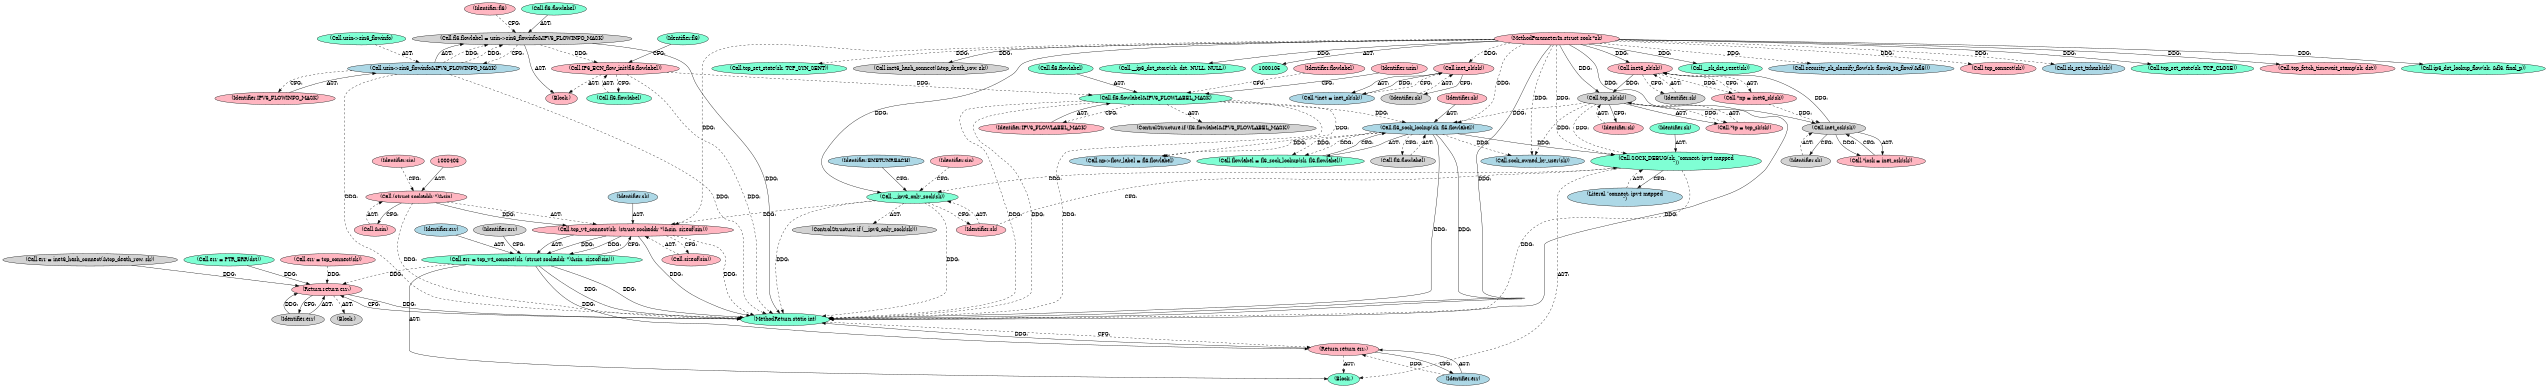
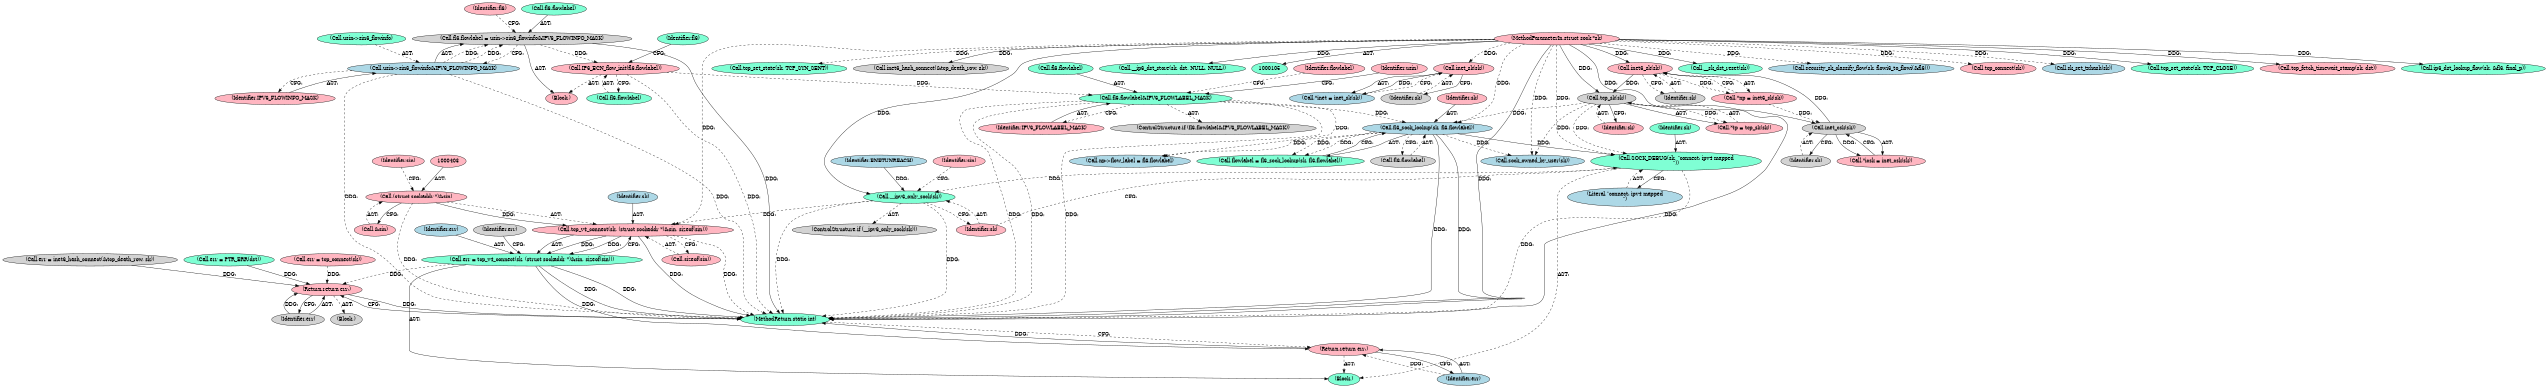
  digraph {
    node [fillcolor=lightpink style=filled]
    edge [style=dashed]
    n1 [label="(Call,tcp_v4_connect(sk, (struct sockaddr *)&sin, sizeof(sin)))"]
    n2 [fillcolor=aquamarine label="(Call,err = tcp_v4_connect(sk, (struct sockaddr *)&sin, sizeof(sin)))"]
    n3 [fillcolor=aquamarine label="(MethodReturn,static int)"]
    n4 [label="(Call,sizeof(sin))"]
    n5 [fillcolor=aquamarine label="(Block,)"]
    n6 [label="(Return,return err;)"]
    n7 [label="(Return,return err;)"]
    n8 [fillcolor=aquamarine label="(Call,__ipv6_only_sock(sk))"]
    n9 [label="(Identifier,sk)"]
    n10 [fillcolor=lightgrey label="(ControlStructure,if (__ipv6_only_sock(sk)))"]
    n11 [fillcolor=aquamarine label="(Call,SOCK_DEBUG(sk, \"connect: ipv4 mapped\n\"))"]
    n12 [fillcolor=lightblue label="(Literal,\"connect: ipv4 mapped\n\")"]
    n13 [fillcolor=lightgrey label="(Call,tcp_sk(sk))"]
-   n14 [fillcolor=lightblue label="(Call,fl6_sock_lookup(sk, fl5.flowlabel))"]
+   n14 [fillcolor=lightblue label="(Call,fl6_sock_lookup(sk, fl6.flowlabel))"]
    n15 [label="(Identifier,sk)"]
    n16 [label="(Call,*tp = tcp_sk(sk))"]
    n17 [fillcolor=lightblue label="(Call,sock_owned_by_user(sk))"]
    n18 [fillcolor=aquamarine label="(Call,flowlabel = fl6_sock_lookup(sk, fl6.flowlabel))"]
    n19 [fillcolor=lightblue label="(Call,np->flow_label = fl6.flowlabel)"]
    n20 [fillcolor=lightgrey label="(Call,fl6.flowlabel)"]
    n21 [label="(Call,inet6_sk(sk))"]
    n22 [label="(Call,*np = inet6_sk(sk))"]
    n23 [fillcolor=lightgrey label="(Identifier,sk)"]
    n24 [fillcolor=lightgrey label="(Call,inet_csk(sk))"]
    n25 [label="(Call,*icsk = inet_csk(sk))"]
    n26 [fillcolor=lightgrey label="(Identifier,sk)"]
    n27 [label="(Call,inet_sk(sk))"]
    n28 [fillcolor=lightblue label="(Call,*inet = inet_sk(sk))"]
    n29 [fillcolor=lightgrey label="(Identifier,sk)"]
    n30 [label="(MethodParameterIn,struct sock *sk)"]
    n31 [fillcolor=aquamarine label="(Call,__sk_dst_reset(sk))"]
    n32 [fillcolor=lightblue label="(Call,security_sk_classify_flow(sk, flowi6_to_flowi(&fl6)))"]
    n33 [label="(Call,tcp_connect(sk))"]
    n34 [fillcolor=lightblue label="(Call,sk_set_txhash(sk))"]
    n35 [fillcolor=aquamarine label="(Call,tcp_set_state(sk, TCP_CLOSE))"]
    n36 [label="(Call,tcp_fetch_timewait_stamp(sk, dst))"]
    n37 [fillcolor=aquamarine label="(Call,ip6_dst_lookup_flow(sk, &fl6, final_p))"]
    n38 [fillcolor=aquamarine label="(Call,tcp_set_state(sk, TCP_SYN_SENT))"]
    n39 [fillcolor=lightgrey label="(Call,inet6_hash_connect(&tcp_death_row, sk))"]
    n40 [fillcolor=aquamarine label="(Call,__ip6_dst_store(sk, dst, NULL, NULL))"]
    1000105 [fillcolor=aquamarine]
    n42 [fillcolor=aquamarine label="(Call,fl6.flowlabel&IPV6_FLOWLABEL_MASK)"]
    n43 [label="(Identifier,IPV6_FLOWLABEL_MASK)"]
    n44 [fillcolor=lightgrey label="(ControlStructure,if (fl6.flowlabel&IPV6_FLOWLABEL_MASK))"]
    n45 [label="(Call,IP6_ECN_flow_init(fl6.flowlabel))"]
    n46 [label="(Block,)"]
    n47 [fillcolor=aquamarine label="(Call,fl6.flowlabel)"]
    n48 [fillcolor=lightgrey label="(Call,fl6.flowlabel = usin->sin6_flowinfo&IPV6_FLOWINFO_MASK)"]
    n49 [fillcolor=lightblue label="(Call,usin->sin6_flowinfo&IPV6_FLOWINFO_MASK)"]
    n50 [label="(Identifier,IPV6_FLOWINFO_MASK)"]
    n51 [label="(Call,(struct sockaddr *)&sin)"]
    n52 [label="(Call,&sin)"]
    n53 [fillcolor=lightblue label="(Identifier,err)"]
    n54 [fillcolor=lightgrey label="(Block,)"]
    n55 [fillcolor=lightgrey label="(Identifier,err)"]
    n56 [fillcolor=aquamarine label="(Call,fl6.flowlabel)"]
    n57 [fillcolor=lightblue label="(Identifier,err)"]
    n58 [fillcolor=aquamarine label="(Identifier,fl6)"]
    n59 [label="(Identifier,fl6)"]
    n60 [fillcolor=aquamarine label="(Call,fl6.flowlabel)"]
    n61 [fillcolor=lightblue label="(Identifier,sk)"]
    n62 [label="(Call,err = tcp_connect(sk))"]
    n63 [label="(Identifier,flowlabel)"]
    n64 [fillcolor=aquamarine label="(Call,usin->sin6_flowinfo)"]
    n65 [fillcolor=lightgrey label="(Identifier,err)"]
    n66 [fillcolor=lightblue label="(Identifier,ENETUNREACH)"]
    n67 [fillcolor=aquamarine label="(Identifier,sk)"]
    n68 [label="(Identifier,sin)"]
    n69 [fillcolor=lightgrey label="(Call,err = inet6_hash_connect(&tcp_death_row, sk))"]
    n70 [label="(Identifier,sk)"]
    n71 [label="(Identifier,sin)"]
    n72 [fillcolor=aquamarine label="(Call,err = PTR_ERR(dst))"]
    n73 [label="(Identifier,usin)"]
    1000403
    n1 -> n2 [label="AST: " style=solid]
    n1 -> n2 [label="DDG: " style=solid]
    n1 -> n2 [label="DDG: " style=solid]
    n1 -> n3 [label="DDG: " style=solid]
    n1 -> n3 [label="DDG: "]
    n1 -> n4 [label="CFG: "]
    n2 -> n1 [label="CFG: " style=solid]
    n2 -> n3 [label="DDG: " style=solid]
    n2 -> n3 [label="DDG: " style=solid]
    n2 -> n5 [label="AST: " style=solid]
    n2 -> n6 [label="DDG: " style=solid]
    n2 -> n7 [label="DDG: "]
    n3 -> n6 [label="CFG: "]
    n3 -> n7 [label="CFG: " style=solid]
    n4 -> n1 [label="AST: "]
    n6 -> n3 [label="DDG: " style=solid]
    n6 -> n5 [label="AST: "]
    n6 -> n53 [label="CFG: " style=solid]
    n7 -> n3 [label="DDG: " style=solid]
    n7 -> n54 [label="AST: "]
    n7 -> n55 [label="CFG: " style=solid]
    n8 -> n1 [label="DDG: "]
    n8 -> n3 [label="DDG: "]
    n8 -> n3 [label="DDG: "]
    n8 -> n9 [label="CFG: "]
    n8 -> n10 [label="AST: "]
    n9 -> n8 [label="AST: "]
    n9 -> n11 [label="CFG: "]
    n11 -> n3 [label="DDG: "]
    n11 -> n5 [label="AST: "]
    n11 -> n8 [label="DDG: "]
    n11 -> n12 [label="CFG: " style=solid]
    n12 -> n11 [label="AST: "]
    n13 -> n3 [label="DDG: " style=solid]
    n13 -> n11 [label="DDG: "]
    n13 -> n14 [label="DDG: "]
    n13 -> n15 [label="CFG: " style=solid]
    n13 -> n16 [label="AST: " style=solid]
    n13 -> n16 [label="DDG: "]
    n13 -> n17 [label="DDG: "]
    n14 -> n3 [label="DDG: " style=solid]
    n14 -> n3 [label="DDG: " style=solid]
    n14 -> n11 [label="DDG: " style=solid]
    n14 -> n17 [label="DDG: "]
    n14 -> n18 [label="AST: " style=solid]
    n14 -> n18 [label="DDG: "]
    n14 -> n18 [label="DDG: "]
    n14 -> n19 [label="DDG: "]
    n14 -> n20 [label="CFG: "]
    n15 -> n13 [label="AST: "]
    n16 -> n13 [label="AST: "]
    n18 -> n14 [label="CFG: " style=solid]
    n20 -> n14 [label="AST: "]
    n21 -> n13 [label="DDG: " style=solid]
    n21 -> n22 [label="AST: "]
    n21 -> n22 [label="DDG: "]
    n21 -> n23 [label="CFG: "]
    n22 -> n21 [label="CFG: "]
    n22 -> n24 [label="DDG: "]
    n23 -> n21 [label="AST: "]
    n24 -> n21 [label="DDG: " style=solid]
    n24 -> n25 [label="AST: " style=solid]
    n24 -> n25 [label="DDG: " style=solid]
    n24 -> n26 [label="CFG: " style=solid]
    n25 -> n24 [label="CFG: " style=solid]
    n26 -> n24 [label="AST: "]
    n27 -> n28 [label="AST: " style=solid]
    n27 -> n28 [label="DDG: " style=solid]
    n27 -> n29 [label="CFG: " style=solid]
    n28 -> n27 [label="CFG: "]
    n29 -> n27 [label="AST: "]
    n30 -> n1 [label="DDG: "]
    n30 -> n3 [label="DDG: " style=solid]
    n30 -> n8 [label="DDG: " style=solid]
    n30 -> n11 [label="DDG: "]
    n30 -> n13 [label="DDG: " style=solid]
    n30 -> n14 [label="DDG: "]
    n30 -> n17 [label="DDG: "]
    n30 -> n21 [label="DDG: " style=solid]
    n30 -> n24 [label="DDG: " style=solid]
    n30 -> n27 [label="DDG: "]
    n30 -> n31 [label="DDG: " style=solid]
    n30 -> n32 [label="DDG: "]
    n30 -> n33 [label="DDG: "]
    n30 -> n34 [label="DDG: "]
    n30 -> n35 [label="DDG: " style=solid]
    n30 -> n36 [label="DDG: " style=solid]
    n30 -> n37 [label="DDG: " style=solid]
    n30 -> n38 [label="DDG: "]
    n30 -> n39 [label="DDG: " style=solid]
    n30 -> n40 [label="DDG: " style=solid]
    n30 -> 1000105 [label="AST: " style=solid]
    n42 -> n3 [label="DDG: "]
    n42 -> n3 [label="DDG: "]
    n42 -> n3 [label="DDG: "]
    n42 -> n14 [label="DDG: "]
    n42 -> n19 [label="DDG: "]
    n42 -> n43 [label="CFG: "]
    n42 -> n44 [label="AST: "]
    n43 -> n42 [label="AST: " style=solid]
    n45 -> n3 [label="DDG: "]
    n45 -> n42 [label="DDG: "]
    n45 -> n46 [label="AST: "]
    n45 -> n47 [label="CFG: "]
    n47 -> n45 [label="AST: "]
    n48 -> n3 [label="DDG: " style=solid]
    n48 -> n45 [label="DDG: "]
    n48 -> n46 [label="AST: " style=solid]
    n48 -> n49 [label="CFG: "]
    n49 -> n3 [label="DDG: "]
    n49 -> n3 [label="DDG: "]
    n49 -> n48 [label="AST: " style=solid]
    n49 -> n48 [label="DDG: "]
    n49 -> n48 [label="DDG: "]
    n49 -> n50 [label="CFG: "]
    n50 -> n49 [label="AST: " style=solid]
    n51 -> n1 [label="AST: "]
    n51 -> n1 [label="DDG: " style=solid]
    n51 -> n3 [label="DDG: "]
    n51 -> n52 [label="CFG: " style=solid]
    n52 -> n51 [label="AST: "]
    n53 -> n6 [label="AST: " style=solid]
    n53 -> n6 [label="DDG: "]
    n55 -> n7 [label="AST: " style=solid]
    n55 -> n7 [label="DDG: " style=solid]
    n56 -> n42 [label="AST: " style=solid]
    n57 -> n2 [label="AST: " style=solid]
    n58 -> n45 [label="CFG: " style=solid]
    n59 -> n48 [label="CFG: "]
    n60 -> n48 [label="AST: " style=solid]
    n61 -> n1 [label="AST: " style=solid]
    n62 -> n7 [label="DDG: "]
    n63 -> n42 [label="CFG: "]
    n64 -> n49 [label="AST: "]
    n65 -> n2 [label="CFG: " style=solid]
-   n66 -> n8 [label="CFG: " style=solid]
+   n66 -> n8 [label="DDG: " style=solid]
    n67 -> n11 [label="AST: " style=solid]
    n68 -> n8 [label="CFG: "]
    n69 -> n7 [label="DDG: " style=solid]
    n70 -> n14 [label="AST: " style=solid]
    n71 -> n51 [label="CFG: "]
    n72 -> n7 [label="DDG: " style=solid]
    n73 -> n42 [label="CFG: " style=solid]
    1000403 -> n51 [label="AST: " style=solid]
  }
